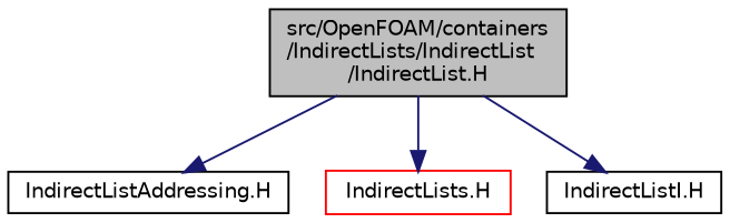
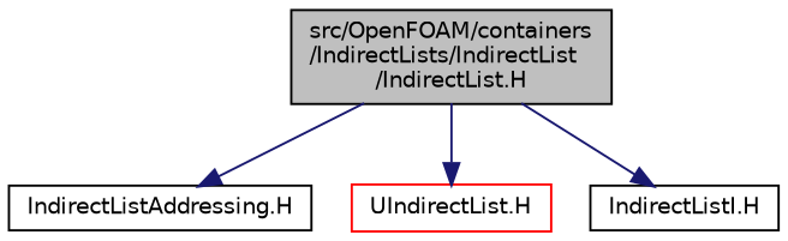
  digraph {
    node [color=black fontname=Helvetica fontsize=10 shape=record]
    edge [color=midnightblue fontname=Helvetica fontsize=10 labelfontname=Helvetica labelfontsize=10 style=solid]
    n1 [fillcolor=grey75 fontcolor=black height=0.2 label="src/OpenFOAM/containers\l/IndirectLists/IndirectList\l/IndirectList.H" style=filled width=0.4]
    n2 [height=0.2 label="IndirectListAddressing.H" width=0.4]
-   n3 [color=red height=0.2 label="IndirectLists.H" width=0.4]
+   n3 [color=red height=0.2 label="UIndirectList.H" width=0.4]
    n4 [height=0.2 label="IndirectListI.H" width=0.4]
    n1 -> n2
    n1 -> n3
    n1 -> n4
  }
